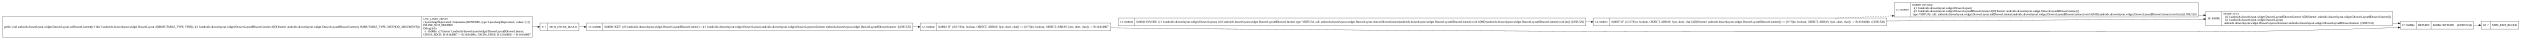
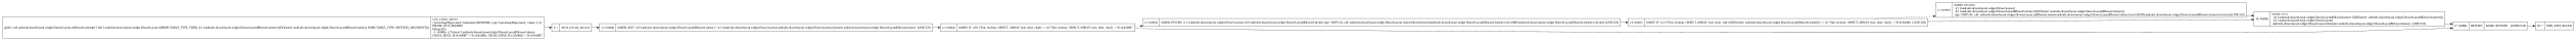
  digraph {
    fontname="Liberation Serif"
    rankdir=LR
    node [fontname="Liberation Serif" shape=record]
    edge [fontname="Liberation Serif"]
    n1 [label="{9\:\ ?|MTH_ENTER_BLOCK\l}"]
    n2 [label="{11\:\ 0x0000|0x0000: IGET  (r0 I:androidx.drawerlayout.widget.DrawerLayout$DrawerListener) = (r1 I:androidx.drawerlayout.widget.DrawerLayout) androidx.drawerlayout.widget.DrawerLayout.mListener androidx.drawerlayout.widget.DrawerLayout$DrawerListener  (LINE:525)\l}"]
    n3 [label="{12\:\ 0x0002|0x0002: IF  (r0 I:??[int, boolean, OBJECT, ARRAY, byte, short, char]) == (0 ??[int, boolean, OBJECT, ARRAY, byte, short, char])  \-\> B:14:0x0007 \l}"]
    n4 [label="{13\:\ 0x0004|0x0004: INVOKE  (r1 I:androidx.drawerlayout.widget.DrawerLayout), (r0 I:androidx.drawerlayout.widget.DrawerLayout$DrawerListener) type: VIRTUAL call: androidx.drawerlayout.widget.DrawerLayout.removeDrawerListener(androidx.drawerlayout.widget.DrawerLayout$DrawerListener):void A[MD:(androidx.drawerlayout.widget.DrawerLayout$DrawerListener):void (m)] (LINE:526)\l}"]
    n5 [label="{17\:\ 0x000e|RETURN\l|0x000e: RETURN    (LINES:534)\l}"]
    n6 [label="{14\:\ 0x0007|0x0007: IF  (r2 I:??[int, boolean, OBJECT, ARRAY, byte, short, char] A[D('listener' androidx.drawerlayout.widget.DrawerLayout$DrawerListener)]) == (0 ??[int, boolean, OBJECT, ARRAY, byte, short, char])  \-\> B:16:0x000c  (LINE:528)\l}"]
    n7 [label="{15\:\ 0x0009|0x0009: INVOKE  \l  (r1 I:androidx.drawerlayout.widget.DrawerLayout)\l  (r2 I:androidx.drawerlayout.widget.DrawerLayout$DrawerListener A[D('listener' androidx.drawerlayout.widget.DrawerLayout$DrawerListener)])\l type: VIRTUAL call: androidx.drawerlayout.widget.DrawerLayout.addDrawerListener(androidx.drawerlayout.widget.DrawerLayout$DrawerListener):void A[MD:(androidx.drawerlayout.widget.DrawerLayout$DrawerListener):void (m)] (LINE:529)\l}"]
    n8 [label="{16\:\ 0x000c|0x000c: IPUT  \l  (r2 I:androidx.drawerlayout.widget.DrawerLayout$DrawerListener A[D('listener' androidx.drawerlayout.widget.DrawerLayout$DrawerListener)])\l  (r1 I:androidx.drawerlayout.widget.DrawerLayout)\l androidx.drawerlayout.widget.DrawerLayout.mListener androidx.drawerlayout.widget.DrawerLayout$DrawerListener  (LINE:533)\l}"]
    n9 [label="{10\:\ ?|MTH_EXIT_BLOCK\l}"]
    n10 [label="{public void androidx.drawerlayout.widget.DrawerLayout.setDrawerListener((r1 'this' I:androidx.drawerlayout.widget.DrawerLayout A[IMMUTABLE_TYPE, THIS]), (r2 I:androidx.drawerlayout.widget.DrawerLayout$DrawerListener A[D('listener' androidx.drawerlayout.widget.DrawerLayout$DrawerListener), IMMUTABLE_TYPE, METHOD_ARGUMENT]))  | USE_LINES_HINTS\l\{Ljava\/lang\/Deprecated;=Annotation\{RUNTIME, type=Ljava\/lang\/Deprecated;, values=\{\}\}\}\lINLINE_NOT_NEEDED\lDebug Info:\l  \-1 \-0x000e: r2 'listener' Landroidx\/drawerlayout\/widget\/DrawerLayout$DrawerListener;\lCROSS_EDGE: B:14:0x0007 \-\> B:16:0x000c, CROSS_EDGE: B:12:0x0002 \-\> B:14:0x0007\l}"]
    n1 -> n2
    n2 -> n3
+   n3 -> n4 [style=dashed]
    n3 -> n5
    n4 -> n6
    n5 -> n9
    n6 -> n7 [style=dashed]
    n6 -> n8
    n7 -> n8
    n8 -> n5
    n10 -> n1
  }
